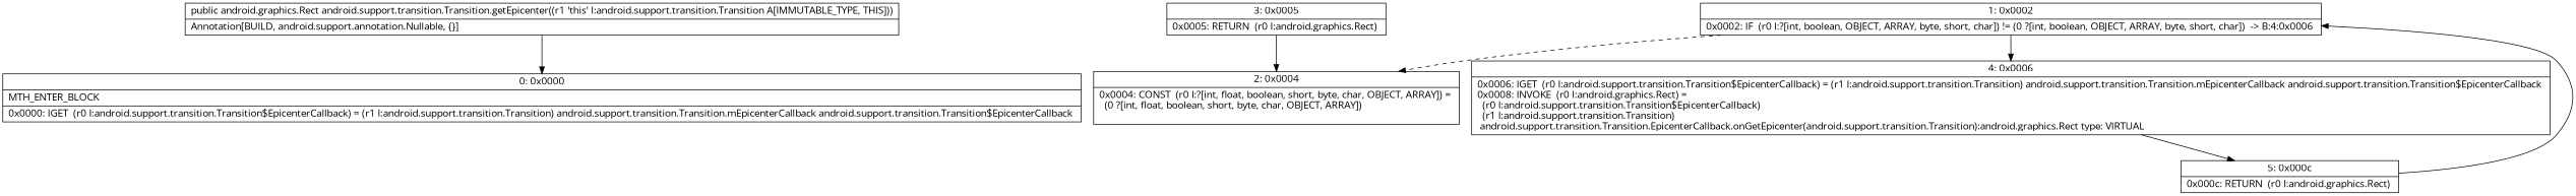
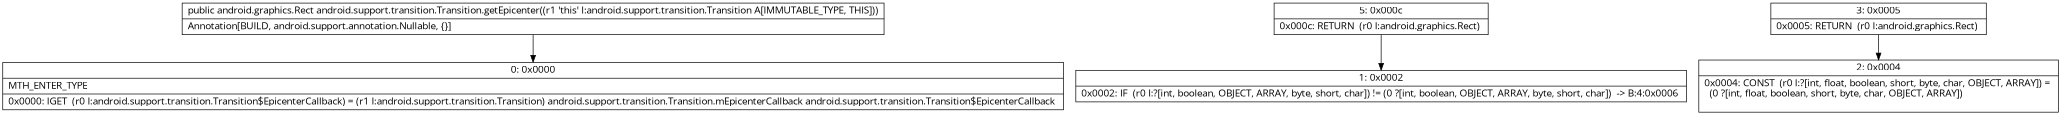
  digraph {
    fontname="Open Sans"
    node [fontname="Open Sans" shape=record]
    edge [fontname="Open Sans"]
-   n1 [label="{0\:\ 0x0000|MTH_ENTER_BLOCK\l|0x0000: IGET  (r0 I:android.support.transition.Transition$EpicenterCallback) = (r1 I:android.support.transition.Transition) android.support.transition.Transition.mEpicenterCallback android.support.transition.Transition$EpicenterCallback \l}"]
+   n1 [label="{0\:\ 0x0000|MTH_ENTER_TYPE\l|0x0000: IGET  (r0 I:android.support.transition.Transition$EpicenterCallback) = (r1 I:android.support.transition.Transition) android.support.transition.Transition.mEpicenterCallback android.support.transition.Transition$EpicenterCallback \l}"]
    n2 [label="{1\:\ 0x0002|0x0002: IF  (r0 I:?[int, boolean, OBJECT, ARRAY, byte, short, char]) != (0 ?[int, boolean, OBJECT, ARRAY, byte, short, char])  \-\> B:4:0x0006 \l}"]
    n3 [label="{2\:\ 0x0004|0x0004: CONST  (r0 I:?[int, float, boolean, short, byte, char, OBJECT, ARRAY]) = \l  (0 ?[int, float, boolean, short, byte, char, OBJECT, ARRAY])\l \l}"]
-   n4 [label="{4\:\ 0x0006|0x0006: IGET  (r0 I:android.support.transition.Transition$EpicenterCallback) = (r1 I:android.support.transition.Transition) android.support.transition.Transition.mEpicenterCallback android.support.transition.Transition$EpicenterCallback \l0x0008: INVOKE  (r0 I:android.graphics.Rect) = \l  (r0 I:android.support.transition.Transition$EpicenterCallback)\l  (r1 I:android.support.transition.Transition)\l android.support.transition.Transition.EpicenterCallback.onGetEpicenter(android.support.transition.Transition):android.graphics.Rect type: VIRTUAL \l}"]
    n5 [label="{5\:\ 0x000c|0x000c: RETURN  (r0 I:android.graphics.Rect) \l}"]
    n6 [label="{3\:\ 0x0005|0x0005: RETURN  (r0 I:android.graphics.Rect) \l}"]
    n7 [label="{public android.graphics.Rect android.support.transition.Transition.getEpicenter((r1 'this' I:android.support.transition.Transition A[IMMUTABLE_TYPE, THIS]))  | Annotation[BUILD, android.support.annotation.Nullable, \{\}]\l}"]
-   n2 -> n3 [style=dashed]
-   n2 -> n4
-   n4 -> n5
    n5 -> n2
    n6 -> n3
    n7 -> n1
  }
